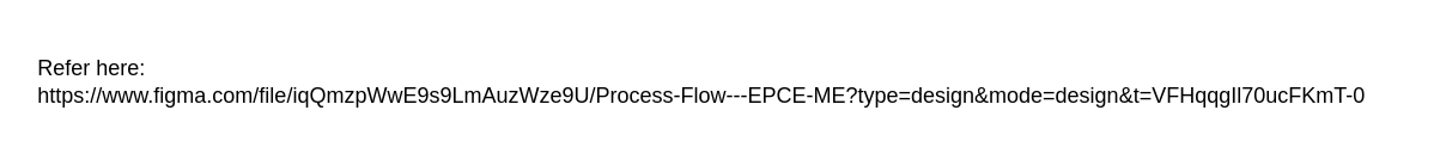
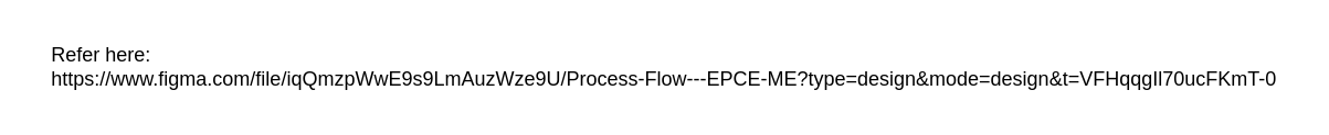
  <mxCell id="0" />
  <mxCell id="1" parent="0" />
- <mxCell id="2" value="&lt;div style=&quot;text-align: left;&quot;&gt;&lt;span style=&quot;background-color: initial;&quot;&gt;Refer here:&lt;/span&gt;&lt;/div&gt;&lt;div style=&quot;text-align: left;&quot;&gt;&lt;span style=&quot;background-color: initial;&quot;&gt;https://www.figma.com/file/iqQmzpWwE9s9LmAuzWze9U/Process-Flow---EPCE-ME?type=design&amp;amp;mode=design&amp;amp;t=VFHqqgIl70ucFKmT-0&lt;/span&gt;&lt;/div&gt;" style="text;html=1;align=center;verticalAlign=middle;resizable=0;points=[];autosize=1;strokeColor=none;fillColor=none;" vertex="1" parent="1"><mxGeometry x="10" y="25" width="760" height="40" as="geometry" /></mxCell>
+ <mxCell id="2" value="&lt;div style=&quot;text-align: left;&quot;&gt;&lt;span style=&quot;background-color: initial;&quot;&gt;Refer here:&lt;/span&gt;&lt;/div&gt;&lt;div style=&quot;text-align: left;&quot;&gt;&lt;span style=&quot;background-color: initial;&quot;&gt;https://www.figma.com/file/iqQmzpWwE9s9LmAuzWze9U/Process-Flow---EPCE-ME?type=design&amp;amp;mode=design&amp;amp;t=VFHqqgIl70ucFKmT-0&lt;/span&gt;&lt;/div&gt;" style="text;html=1;align=center;verticalAlign=middle;resizable=0;points=[];autosize=1;strokeColor=none;fillColor=none;" vertex="1" parent="1"><mxGeometry x="20" y="20" width="760" height="40" as="geometry" /></mxCell>
